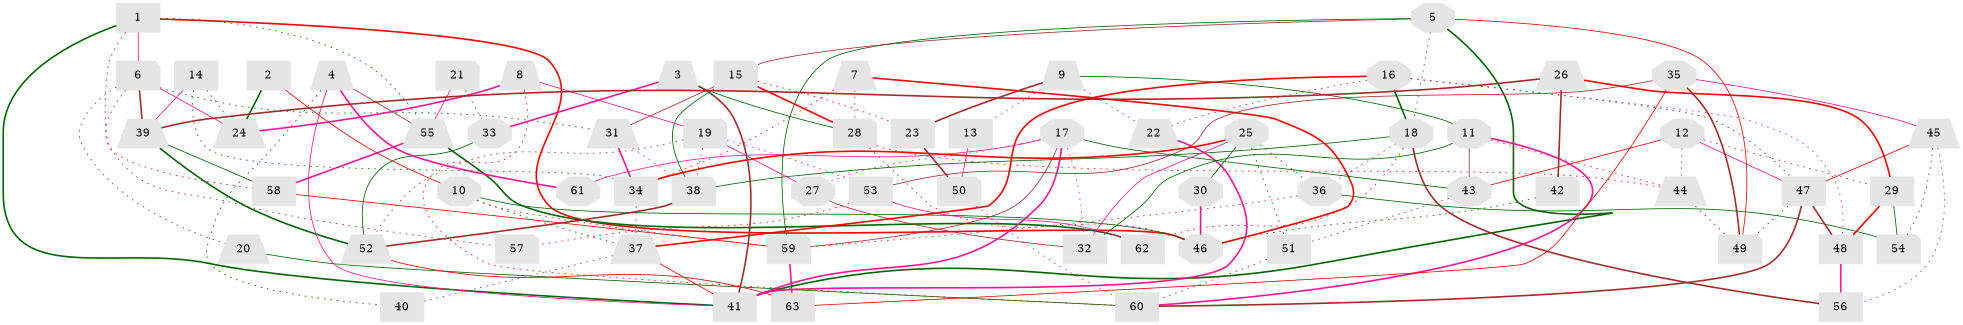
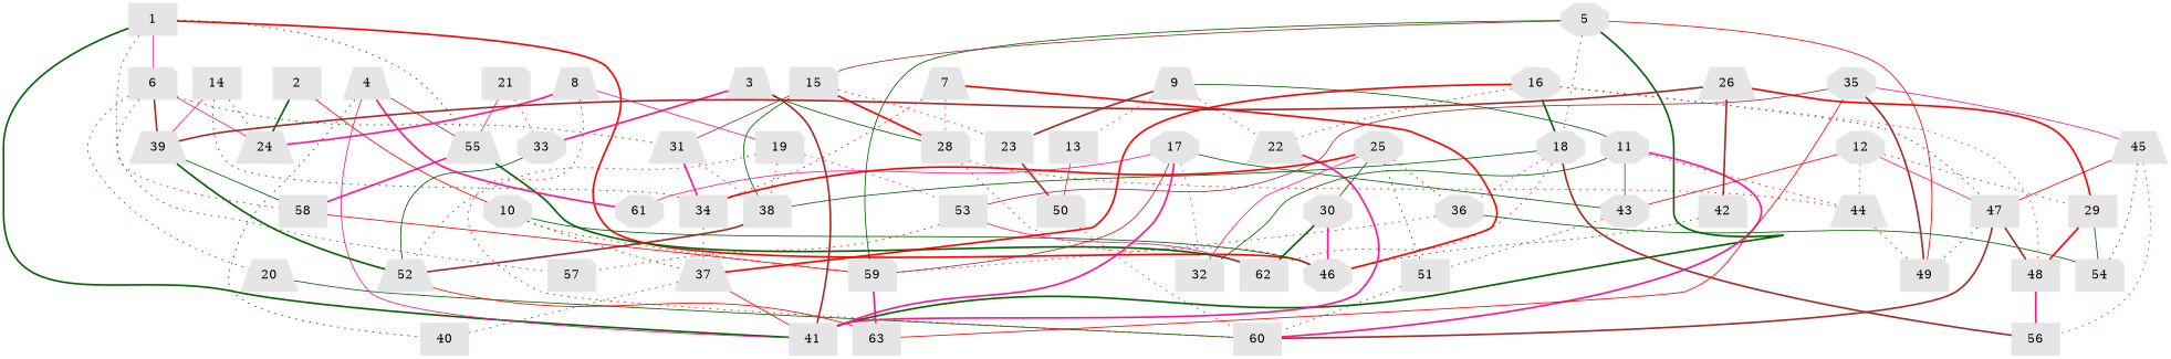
  graph {
    node [color=gray90 shape=box style=filled]
    edge [color=deeppink style=dotted]
    6 [shape=note]
    1
    41 [shape=note]
    46 [shape=octagon]
    55 [shape=trapezium]
    58
    24 [shape=trapezium]
    20 [shape=trapezium]
    31 [shape=trapezium]
    39 [shape=trapezium]
    57 [shape=note]
    62
    59 [shape=note]
    10 [shape=octagon]
    2
    37 [shape=trapezium]
    3 [shape=trapezium]
    28 [shape=note]
    33 [shape=octagon]
    44 [shape=trapezium]
    52 [shape=trapezium]
    4 [shape=trapezium]
    40
    61 [shape=octagon]
    5 [shape=octagon]
    15 [shape=note]
    18 [shape=octagon]
    49 [shape=note]
    23 [shape=note]
    38 [shape=note]
    36 [shape=octagon]
    56
    63
    60
    34
    7 [shape=trapezium]
    8 [shape=trapezium]
    19 [shape=note]
-   27 [shape=octagon]
    53
    9 [shape=trapezium]
    11 [shape=octagon]
    13
    22 [shape=trapezium]
    32 [shape=note]
    43 [shape=octagon]
    50 [shape=note]
    51
    12 [shape=octagon]
    29
    47
    48
    54 [shape=note]
    14
    16 [shape=octagon]
    17 [shape=octagon]
    21 [shape=note]
    25 [shape=octagon]
    30 [shape=octagon]
    26 [shape=trapezium]
    42 [shape=note]
    35 [shape=octagon]
    45 [shape=trapezium]
    6 -- 24 [style=solid]
    6 -- 20 [color=brown]
    6 -- 31 [color=darkgreen]
    6 -- 39 [color=brown style=bold]
    6 -- 57 [color=brown]
    1 -- 6 [style=solid]
    1 -- 41 [color=darkgreen style=bold]
    1 -- 46 [color=red style=bold]
    1 -- 55 [color=darkgreen]
    1 -- 58 [color=red]
    55 -- 58 [style=bold]
    55 -- 62 [color=darkgreen style=bold]
    58 -- 59 [color=red style=solid]
    20 -- 60 [color=darkgreen style=solid]
    31 -- 38
    31 -- 34 [style=bold]
    39 -- 58 [color=darkgreen style=solid]
    39 -- 52 [color=darkgreen style=bold]
    59 -- 63 [style=bold]
    10 -- 46 [color=darkgreen style=solid]
    10 -- 59 [color=red]
    10 -- 37 [color=darkgreen]
    2 -- 24 [color=darkgreen style=bold]
    2 -- 10 [color=red style=solid]
    37 -- 41 [color=red style=solid]
    37 -- 40 [color=brown]
    3 -- 41 [color=brown style=bold]
    3 -- 28 [color=darkgreen style=solid]
    3 -- 33 [style=bold]
    28 -- 46 [color=brown]
    28 -- 44 [color=red]
    33 -- 52 [color=darkgreen style=solid]
    44 -- 49 [color=red]
    52 -- 63 [color=red style=solid]
    4 -- 41 [style=solid]
    4 -- 55 [color=brown style=solid]
    4 -- 40 [color=darkgreen]
    4 -- 61 [style=bold]
    5 -- 41 [color=darkgreen style=bold]
    5 -- 59 [color=darkgreen style=solid]
    5 -- 15 [color=brown style=solid]
    5 -- 18 [color=brown]
    5 -- 49 [color=red style=solid]
    15 -- 31 [color=brown style=solid]
    15 -- 28 [color=red style=bold]
    15 -- 23 [color=red]
    15 -- 38 [color=darkgreen style=solid]
    18 -- 62 [color=red]
    18 -- 38 [color=darkgreen style=solid]
    18 -- 36
    18 -- 56 [color=brown style=bold]
    23 -- 50 [color=brown style=bold]
    38 -- 52 [color=brown style=bold]
    36 -- 59 [color=brown]
    36 -- 54 [color=darkgreen style=solid]
    34 -- 37 [color=red]
    7 -- 46 [color=red style=bold]
    7 -- 28
    7 -- 34 [color=red]
    8 -- 24 [style=bold]
    8 -- 60 [color=red]
    8 -- 19 [style=solid]
    19 -- 52 [color=brown]
    19 -- 38 [color=brown]
-   19 -- 27 [style=solid]
    19 -- 53
-   27 -- 32 [color=brown style=solid]
    53 -- 57 [color=red]
    53 -- 62 [style=solid]
    9 -- 23 [color=brown style=bold]
    9 -- 11 [color=darkgreen style=solid]
    9 -- 13
    9 -- 22
    11 -- 44 [color=red]
    11 -- 60 [style=bold]
    11 -- 32 [color=darkgreen style=solid]
    11 -- 43 [color=brown style=solid]
    13 -- 50 [style=solid]
    22 -- 41 [style=bold]
    43 -- 51 [color=brown]
    50 -- 60
    51 -- 60 [color=brown]
    12 -- 44
    12 -- 43 [color=red style=solid]
    12 -- 29 [color=brown]
    12 -- 47 [style=solid]
    29 -- 48 [color=red style=bold]
    29 -- 54 [color=darkgreen style=solid]
    47 -- 49 [color=darkgreen]
    47 -- 60 [color=brown style=bold]
    47 -- 48 [color=brown style=bold]
    48 -- 56 [style=bold]
    14 -- 24 [color=brown]
    14 -- 39 [style=solid]
    14 -- 34 [color=darkgreen]
    16 -- 37 [color=red style=bold]
    16 -- 18 [color=darkgreen style=bold]
    16 -- 22 [color=brown]
    16 -- 47 [color=darkgreen]
    16 -- 48
    17 -- 41 [style=bold]
    17 -- 59 [color=brown style=solid]
    17 -- 61 [style=solid]
-   17 -- 27
    17 -- 32
    17 -- 43 [color=darkgreen style=solid]
    21 -- 55 [style=solid]
    21 -- 33 [color=brown]
    25 -- 36 [color=red]
    25 -- 34 [color=red style=bold]
    25 -- 32 [style=solid]
    25 -- 51 [color=darkgreen]
    25 -- 30 [color=darkgreen style=solid]
    30 -- 46 [style=bold]
+   30 -- 62 [color=darkgreen style=bold]
    26 -- 39 [color=brown style=bold]
    26 -- 29 [color=red style=bold]
    26 -- 42 [color=brown style=bold]
    42 -- 46 [color=darkgreen]
    35 -- 49 [color=brown style=bold]
    35 -- 63 [color=red style=solid]
    35 -- 53 [color=brown style=solid]
    35 -- 45 [style=solid]
    45 -- 56
    45 -- 47 [color=red style=solid]
    45 -- 54 [color=darkgreen]
  }
